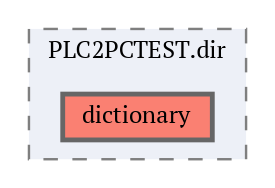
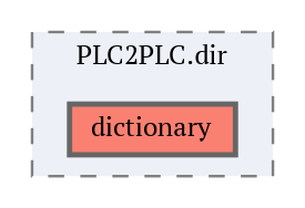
  digraph {
    compound=true
    fontname="PT Serif"
    n1 [color=gray40 fillcolor=salmon fontname="PT Serif" fontsize=10 height=0.2 label=dictionary shape=box style="filled,bold" width=0.4]
    subgraph cluster_1 {
      bgcolor="#edf0f7"
      fontsize=10
-     label="PLC2PCTEST.dir"
+     label="PLC2PLC.dir"
      pencolor=grey50
      style="filled,dashed"
      n1
    }
  }
